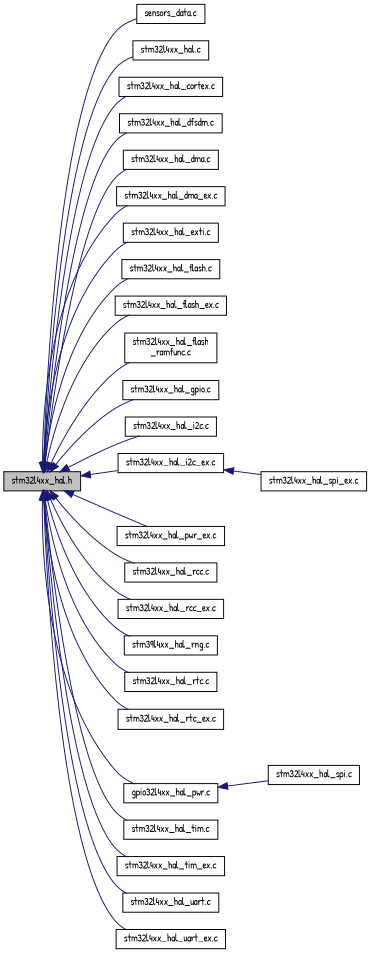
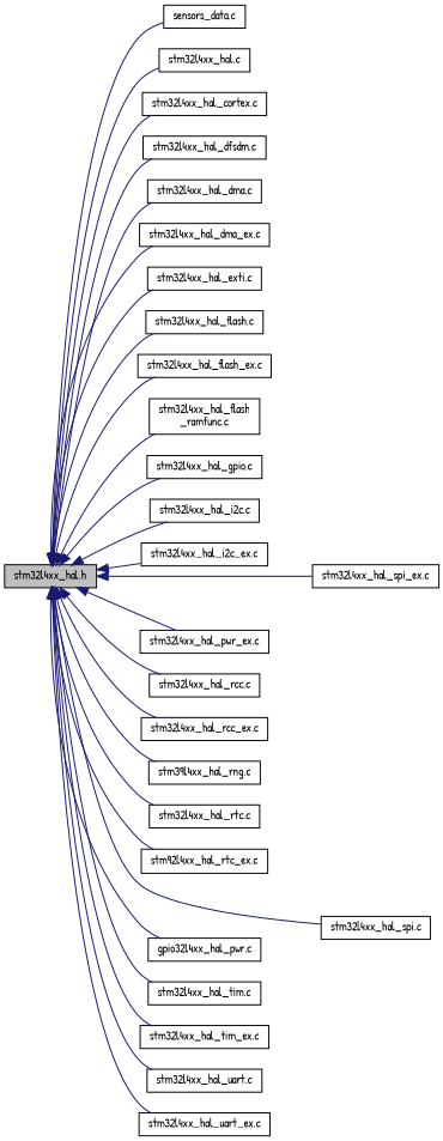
  digraph {
    fontname="Patrick Hand"
    rankdir=LR
    node [color=black fillcolor=white fontname="Patrick Hand" fontsize=10 shape=record style=filled]
    edge [color=midnightblue dir=back fontname="Patrick Hand" fontsize=10 labelfontname=Helvetica labelfontsize=10 style=solid]
    n1 [fillcolor=grey75 fontcolor=black height=0.2 label="stm32l4xx_hal.h" width=0.4]
    n2 [height=0.2 label="sensors_data.c" width=0.4]
    n3 [height=0.2 label="stm32l4xx_hal.c" width=0.4]
    n4 [height=0.2 label="stm32l4xx_hal_cortex.c" width=0.4]
    n5 [height=0.2 label="stm32l4xx_hal_dfsdm.c" width=0.4]
    n6 [height=0.2 label="stm32l4xx_hal_dma.c" width=0.4]
    n7 [height=0.2 label="stm32l4xx_hal_dma_ex.c" width=0.4]
    n8 [height=0.2 label="stm32l4xx_hal_exti.c" width=0.4]
    n9 [height=0.2 label="stm32l4xx_hal_flash.c" width=0.4]
    n10 [height=0.2 label="stm32l4xx_hal_flash_ex.c" width=0.4]
    n11 [height=0.2 label="stm32l4xx_hal_flash\l_ramfunc.c" width=0.4]
    n12 [height=0.2 label="stm32l4xx_hal_gpio.c" width=0.4]
    n13 [height=0.2 label="stm32l4xx_hal_i2c.c" width=0.4]
    n14 [height=0.2 label="stm32l4xx_hal_i2c_ex.c" width=0.4]
    n15 [height=0.2 label="gpio32l4xx_hal_pwr.c" width=0.4]
    n16 [height=0.2 label="stm32l4xx_hal_pwr_ex.c" width=0.4]
    n17 [height=0.2 label="stm32l4xx_hal_rcc.c" width=0.4]
    n18 [height=0.2 label="stm32l4xx_hal_rcc_ex.c" width=0.4]
    n19 [height=0.2 label="stm39l4xx_hal_rng.c" width=0.4]
    n20 [height=0.2 label="stm32l4xx_hal_rtc.c" width=0.4]
-   n21 [height=0.2 label="stm32l4xx_hal_rtc_ex.c" width=0.4]
+   n21 [height=0.2 label="stm92l4xx_hal_rtc_ex.c" width=0.4]
    n22 [height=0.2 label="stm32l4xx_hal_spi.c" width=0.4]
    n23 [height=0.2 label="stm32l4xx_hal_spi_ex.c" width=0.4]
    n24 [height=0.2 label="stm32l4xx_hal_tim.c" width=0.4]
    n25 [height=0.2 label="stm32l4xx_hal_tim_ex.c" width=0.4]
    n26 [height=0.2 label="stm32l4xx_hal_uart.c" width=0.4]
    n27 [height=0.2 label="stm32l4xx_hal_uart_ex.c" width=0.4]
    n1 -> n2
    n1 -> n3
    n1 -> n4
    n1 -> n5
    n1 -> n6
    n1 -> n7
    n1 -> n8
    n1 -> n9
    n1 -> n10
    n1 -> n11
    n1 -> n12
    n1 -> n13
    n1 -> n14
    n1 -> n15
    n1 -> n16
    n1 -> n17
    n1 -> n18
    n1 -> n19
    n1 -> n20
    n1 -> n21
-   n15 -> n22
-   n14 -> n23
+   n1 -> n22
+   n1 -> n23
    n1 -> n24
    n1 -> n25
    n1 -> n26
    n1 -> n27
  }
